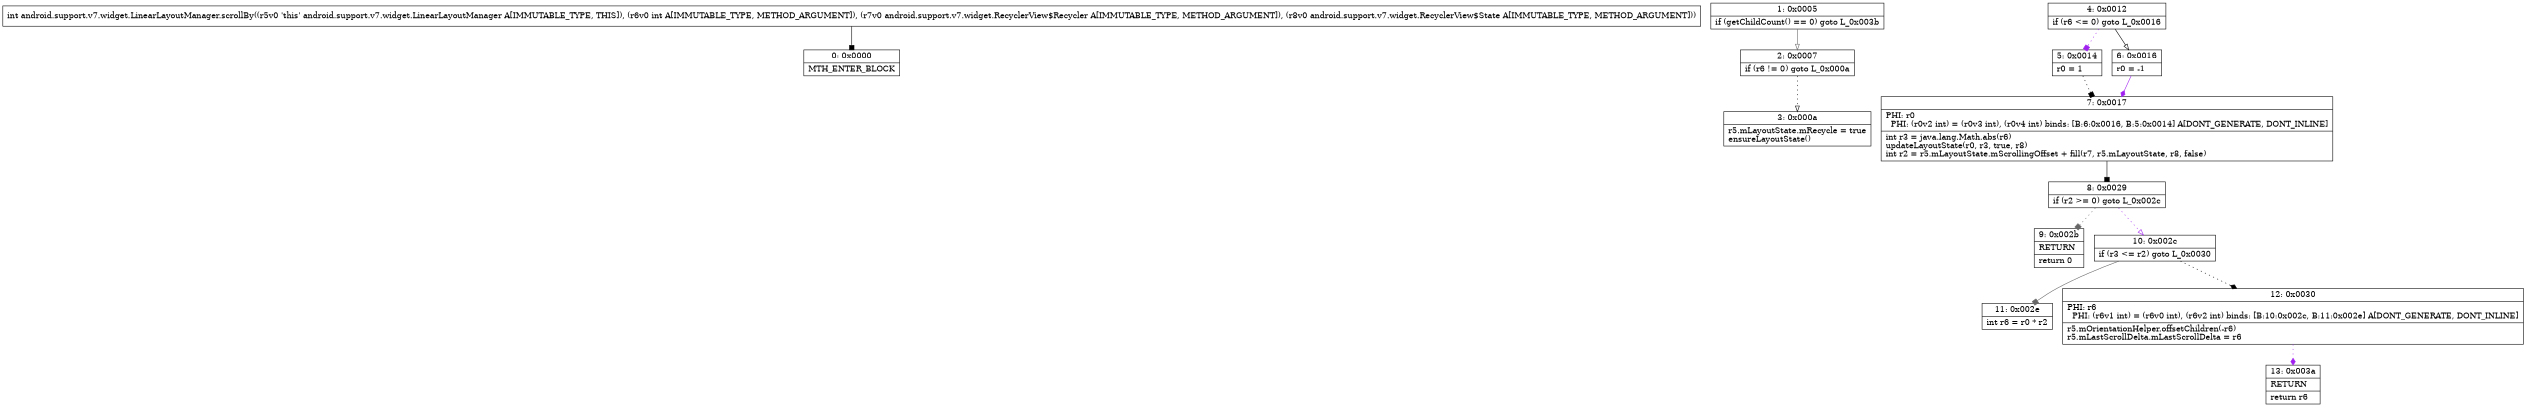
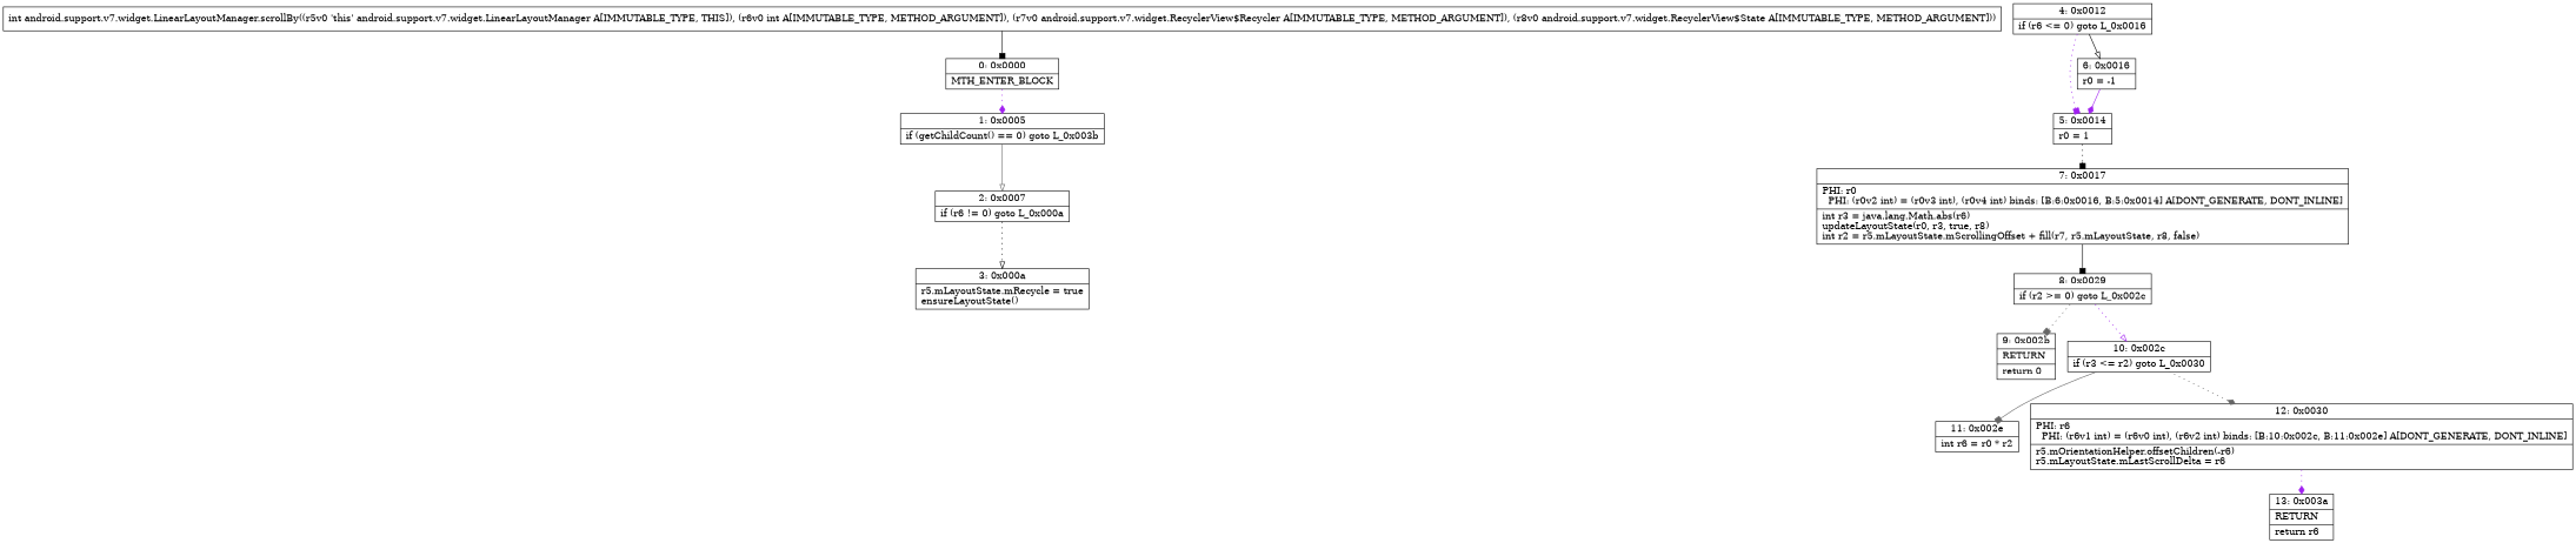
  digraph {
    node [shape=record]
    edge [arrowhead=box color=black style=dotted]
    n1 [label="{0\:\ 0x0000|MTH_ENTER_BLOCK\l}"]
    n2 [label="{1\:\ 0x0005|if (getChildCount() == 0) goto L_0x003b\l}"]
    n3 [label="{2\:\ 0x0007|if (r6 != 0) goto L_0x000a\l}"]
    n4 [label="{3\:\ 0x000a|r5.mLayoutState.mRecycle = true\lensureLayoutState()\l}"]
    n5 [label="{4\:\ 0x0012|if (r6 \<= 0) goto L_0x0016\l}"]
    n6 [label="{5\:\ 0x0014|r0 = 1\l}"]
    n7 [label="{6\:\ 0x0016|r0 = \-1\l}"]
    n8 [label="{7\:\ 0x0017|PHI: r0 \l  PHI: (r0v2 int) = (r0v3 int), (r0v4 int) binds: [B:6:0x0016, B:5:0x0014] A[DONT_GENERATE, DONT_INLINE]\l|int r3 = java.lang.Math.abs(r6)\lupdateLayoutState(r0, r3, true, r8)\lint r2 = r5.mLayoutState.mScrollingOffset + fill(r7, r5.mLayoutState, r8, false)\l}"]
    n9 [label="{8\:\ 0x0029|if (r2 \>= 0) goto L_0x002c\l}"]
    n10 [label="{9\:\ 0x002b|RETURN\l|return 0\l}"]
    n11 [label="{10\:\ 0x002c|if (r3 \<= r2) goto L_0x0030\l}"]
    n12 [label="{11\:\ 0x002e|int r6 = r0 * r2\l}"]
-   n13 [label="{12\:\ 0x0030|PHI: r6 \l  PHI: (r6v1 int) = (r6v0 int), (r6v2 int) binds: [B:10:0x002c, B:11:0x002e] A[DONT_GENERATE, DONT_INLINE]\l|r5.mOrientationHelper.offsetChildren(\-r6)\lr5.mLastScrollDelta.mLastScrollDelta = r6\l}"]
+   n13 [label="{12\:\ 0x0030|PHI: r6 \l  PHI: (r6v1 int) = (r6v0 int), (r6v2 int) binds: [B:10:0x002c, B:11:0x002e] A[DONT_GENERATE, DONT_INLINE]\l|r5.mOrientationHelper.offsetChildren(\-r6)\lr5.mLayoutState.mLastScrollDelta = r6\l}"]
    n14 [label="{13\:\ 0x003a|RETURN\l|return r6\l}"]
    n15 [label="{int android.support.v7.widget.LinearLayoutManager.scrollBy((r5v0 'this' android.support.v7.widget.LinearLayoutManager A[IMMUTABLE_TYPE, THIS]), (r6v0 int A[IMMUTABLE_TYPE, METHOD_ARGUMENT]), (r7v0 android.support.v7.widget.RecyclerView$Recycler A[IMMUTABLE_TYPE, METHOD_ARGUMENT]), (r8v0 android.support.v7.widget.RecyclerView$State A[IMMUTABLE_TYPE, METHOD_ARGUMENT])) }"]
+   n1 -> n2 [arrowhead=diamond color=purple]
    n2 -> n3 [arrowhead=onormal color=gray40 style=solid]
    n3 -> n4 [arrowhead=onormal]
    n5 -> n6 [color=purple]
    n5 -> n7 [arrowhead=onormal style=solid]
    n6 -> n8
-   n7 -> n8 [arrowhead=diamond color=purple style=solid]
+   n7 -> n6 [arrowhead=diamond color=purple style=solid]
    n8 -> n9 [style=solid]
    n9 -> n10 [color=gray40]
    n9 -> n11 [arrowhead=onormal color=purple]
    n11 -> n12 [color=gray40 style=solid]
-   n11 -> n13 [arrowhead=diamond]
+   n11 -> n13 [arrowhead=diamond color=gray40]
    n13 -> n14 [arrowhead=diamond color=purple]
    n15 -> n1 [style=solid]
  }
